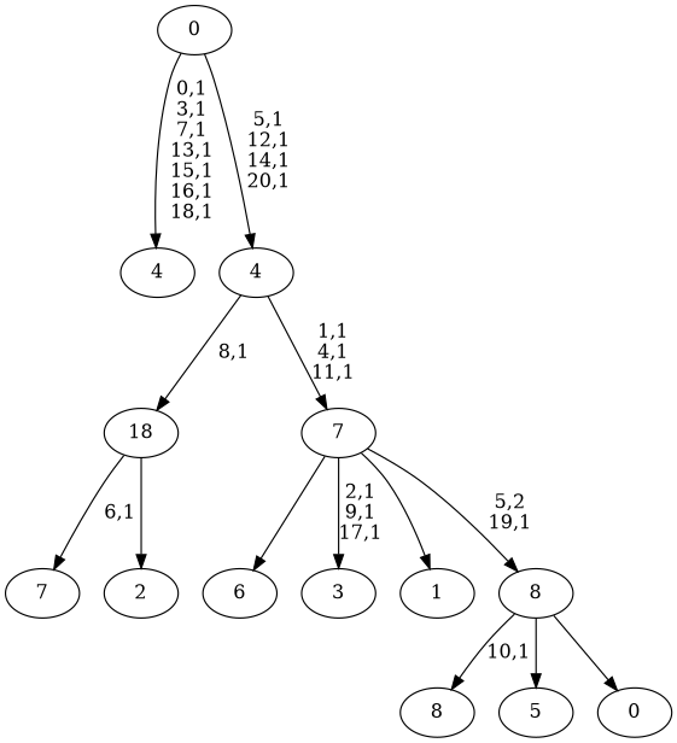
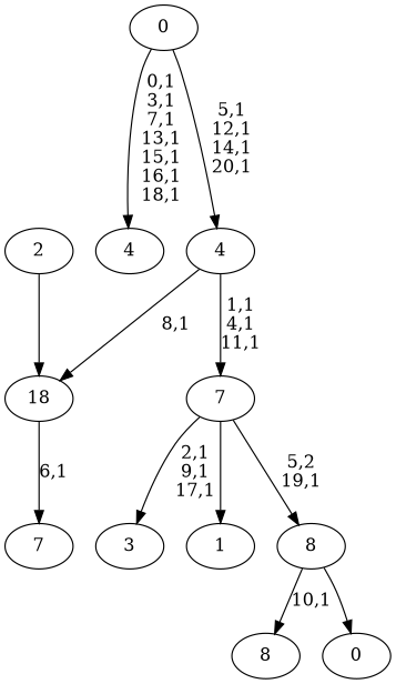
  digraph {
    n1 [label=8]
    n2 [label=7]
-   n3 [label=6]
-   n4 [label=5]
    n5 [label=4]
    n6 [label=3]
    n7 [label=2]
    n8 [label=18]
    n9 [label=1]
    n10 [label=0]
    8
    7
    4
    0
    n8 -> n2 [label="6,1"]
-   n8 -> n7
+   n7 -> n8
    8 -> n1 [label="10,1"]
-   8 -> n4
    8 -> n10
-   7 -> n3
    7 -> n6 [label="2,1\n9,1\n17,1"]
    7 -> n9
    7 -> 8 [label="5,2\n19,1"]
    4 -> n8 [label="8,1"]
    4 -> 7 [label="1,1\n4,1\n11,1"]
    0 -> n5 [label="0,1\n3,1\n7,1\n13,1\n15,1\n16,1\n18,1"]
    0 -> 4 [label="5,1\n12,1\n14,1\n20,1"]
  }
